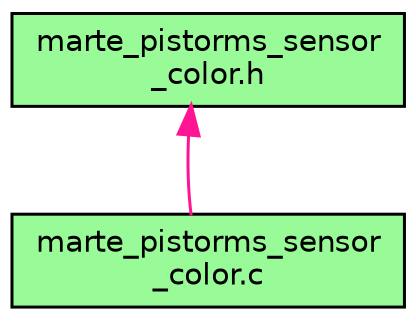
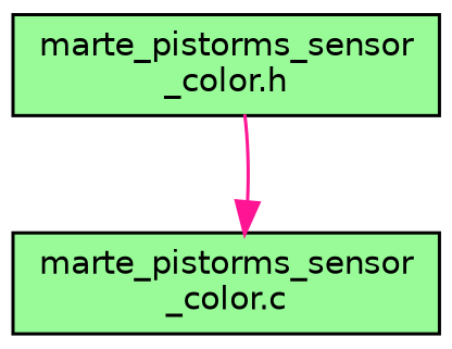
  digraph {
    node [color=black fillcolor=palegreen fontname=Helvetica fontsize=10 shape=record style=filled]
    n1 [fontcolor=black height=0.2 label="marte_pistorms_sensor\l_color.h" width=0.4]
    n2 [height=0.2 label="marte_pistorms_sensor\l_color.c" width=0.4]
-   n1 -> n2 [color=deeppink dir=back fontname=Helvetica fontsize=10 labelfontname=Helvetica labelfontsize=10 style=solid]
+   n2 -> n1 [color=deeppink dir=back fontname=Helvetica fontsize=10 labelfontname=Helvetica labelfontsize=10 style=solid]
  }
